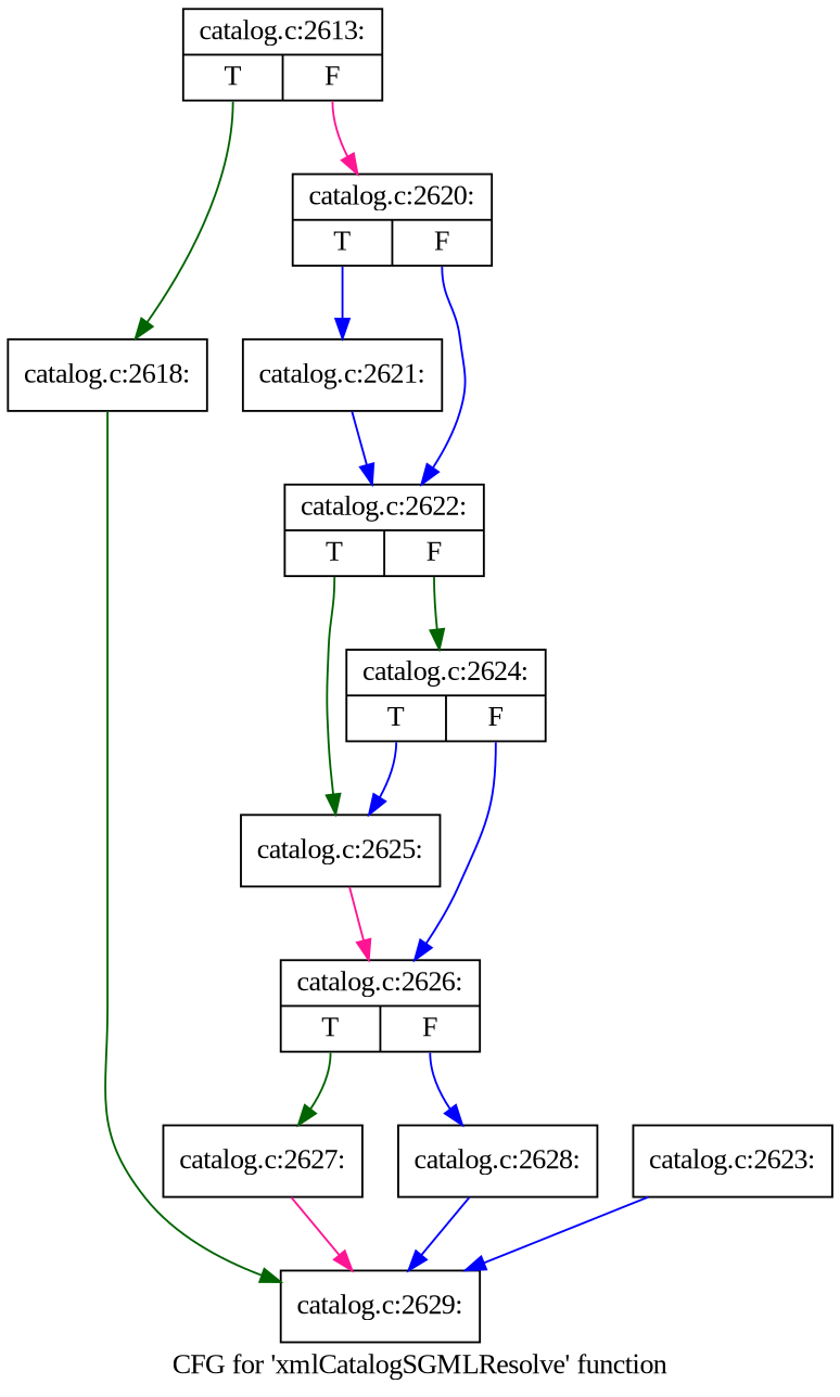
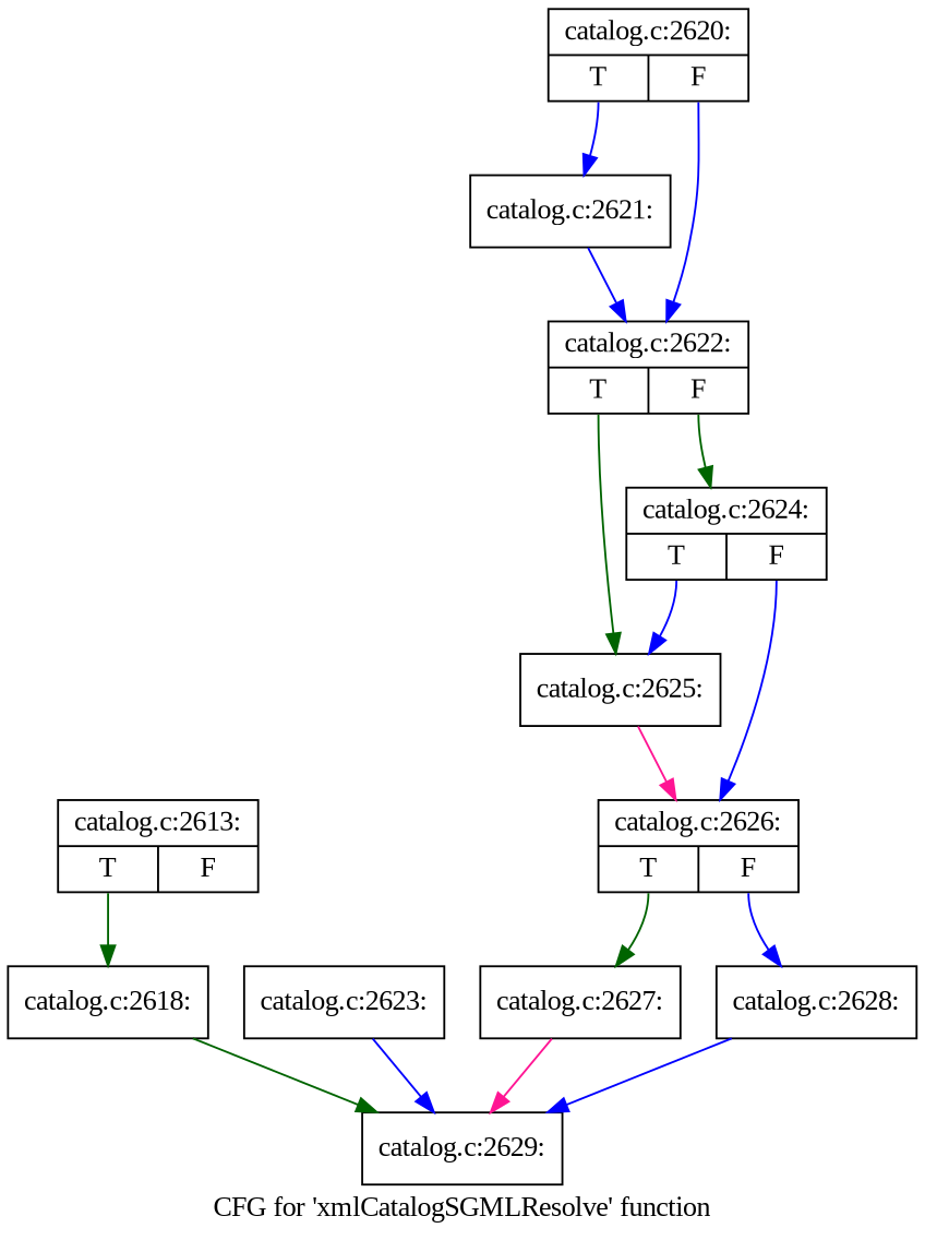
  digraph {
    fontname="Liberation Serif"
    label="CFG for 'xmlCatalogSGMLResolve' function"
    node [fontname="Liberation Serif" shape=record]
    edge [color=blue fontname="Liberation Serif"]
    n1 [label="{catalog.c:2613:|{<s0>T|<s1>F}}"]
    n2 [label="{catalog.c:2618:}"]
    n3 [label="{catalog.c:2620:|{<s0>T|<s1>F}}"]
    n4 [label="{catalog.c:2629:}"]
    n5 [label="{catalog.c:2621:}"]
    n6 [label="{catalog.c:2622:|{<s0>T|<s1>F}}"]
    n7 [label="{catalog.c:2624:|{<s0>T|<s1>F}}"]
    n8 [label="{catalog.c:2625:}"]
    n9 [label="{catalog.c:2623:}"]
    n10 [label="{catalog.c:2626:|{<s0>T|<s1>F}}"]
    n11 [label="{catalog.c:2627:}"]
    n12 [label="{catalog.c:2628:}"]
    n1 -> n2 [color=darkgreen tailport=s0]
-   n1 -> n3 [color=deeppink tailport=s1]
    n2 -> n4 [color=darkgreen]
    n3 -> n5 [tailport=s0]
    n3 -> n6 [tailport=s1]
    n5 -> n6
    n6 -> n7 [color=darkgreen tailport=s1]
    n6 -> n8 [color=darkgreen tailport=s0]
    n7 -> n8 [tailport=s0]
    n7 -> n10 [tailport=s1]
    n8 -> n10 [color=deeppink]
    n9 -> n4
    n10 -> n11 [color=darkgreen tailport=s0]
    n10 -> n12 [tailport=s1]
    n11 -> n4 [color=deeppink]
    n12 -> n4
  }
